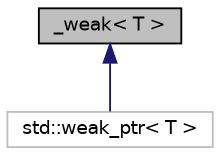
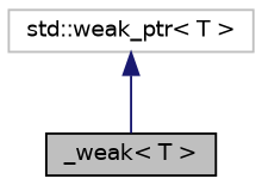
  digraph {
    node [fontname=Helvetica fontsize=10 shape=record style=filled]
    n1 [color=black fillcolor=grey75 fontcolor=black height=0.2 label="_weak\< T \>" width=0.4]
    n2 [color=grey75 fillcolor=white height=0.2 label="std::weak_ptr\< T \>" width=0.4]
-   n1 -> n2 [color=midnightblue dir=back fontname=Helvetica fontsize=10 labelfontname=Helvetica labelfontsize=10 style=solid]
+   n2 -> n1 [color=midnightblue dir=back fontname=Helvetica fontsize=10 labelfontname=Helvetica labelfontsize=10 style=solid]
  }
